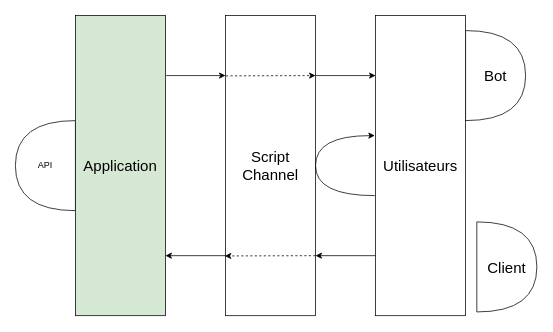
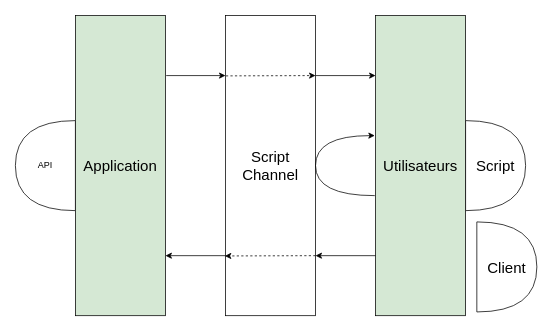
  <mxCell id="0" />
  <mxCell id="1" parent="0" />
  <mxCell id="2" value="&lt;font style=&quot;font-size: 20px&quot;&gt;Application&lt;/font&gt;" style="rounded=0;whiteSpace=wrap;html=1;fillColor=#d5e8d4;" parent="1" vertex="1"><mxGeometry x="100" y="20" width="120" height="400" as="geometry" /></mxCell>
  <mxCell id="3" value="&lt;font style=&quot;font-size: 20px&quot;&gt;Script Channel&lt;/font&gt;" style="rounded=0;whiteSpace=wrap;html=1;" parent="1" vertex="1"><mxGeometry x="300" y="20" width="120" height="400" as="geometry" /></mxCell>
- <mxCell id="4" value="&lt;font style=&quot;font-size: 20px&quot;&gt;Utilisateurs&lt;/font&gt;" style="rounded=0;whiteSpace=wrap;html=1;" parent="1" vertex="1"><mxGeometry x="500" y="20" width="120" height="400" as="geometry" /></mxCell>
+ <mxCell id="4" value="&lt;font style=&quot;font-size: 20px&quot;&gt;Utilisateurs&lt;/font&gt;" style="rounded=0;whiteSpace=wrap;html=1;fillColor=#d5e8d4;" parent="1" vertex="1"><mxGeometry x="500" y="20" width="120" height="400" as="geometry" /></mxCell>
  <mxCell id="5" value="" style="endArrow=classic;html=1;" parent="1" edge="1"><mxGeometry width="50" height="50" relative="1" as="geometry"><mxPoint x="221" y="100" as="sourcePoint" /><mxPoint x="300" y="100" as="targetPoint" /></mxGeometry></mxCell>
  <mxCell id="6" value="" style="endArrow=classic;html=1;" parent="1" edge="1"><mxGeometry width="50" height="50" relative="1" as="geometry"><mxPoint x="300" y="340" as="sourcePoint" /><mxPoint x="220" y="340" as="targetPoint" /></mxGeometry></mxCell>
  <mxCell id="7" value="" style="endArrow=classic;html=1;" parent="1" edge="1"><mxGeometry width="50" height="50" relative="1" as="geometry"><mxPoint x="420" y="100" as="sourcePoint" /><mxPoint x="500" y="100" as="targetPoint" /></mxGeometry></mxCell>
  <mxCell id="8" value="" style="endArrow=classic;html=1;" parent="1" edge="1"><mxGeometry width="50" height="50" relative="1" as="geometry"><mxPoint x="500" y="340" as="sourcePoint" /><mxPoint x="420" y="340" as="targetPoint" /></mxGeometry></mxCell>
  <mxCell id="9" value="" style="endArrow=classic;html=1;dashed=1;exitX=0.005;exitY=0.201;exitDx=0;exitDy=0;exitPerimeter=0;" parent="1" source="3" edge="1"><mxGeometry width="50" height="50" relative="1" as="geometry"><mxPoint x="330" y="100" as="sourcePoint" /><mxPoint x="420" y="100" as="targetPoint" /></mxGeometry></mxCell>
  <mxCell id="10" value="" style="endArrow=classic;html=1;dashed=1;entryX=-0.007;entryY=0.801;entryDx=0;entryDy=0;entryPerimeter=0;" parent="1" target="3" edge="1"><mxGeometry width="50" height="50" relative="1" as="geometry"><mxPoint x="420" y="340" as="sourcePoint" /><mxPoint x="330" y="340" as="targetPoint" /></mxGeometry></mxCell>
- <mxCell id="11" value="&lt;font style=&quot;font-size: 20px&quot;&gt;Bot&lt;/font&gt;" style="shape=or;whiteSpace=wrap;html=1;" parent="1" vertex="1"><mxGeometry x="620" y="40" width="80" height="120" as="geometry" /></mxCell>
  <mxCell id="12" value="&lt;font style=&quot;font-size: 20px&quot;&gt;Client&lt;/font&gt;" style="shape=or;whiteSpace=wrap;html=1;" parent="1" vertex="1"><mxGeometry x="635" y="295" width="80" height="120" as="geometry" /></mxCell>
  <mxCell id="13" value="API" style="shape=or;whiteSpace=wrap;html=1;rotation=0;flipV=1;flipH=1;" parent="1" vertex="1"><mxGeometry x="20" y="160" width="80" height="120" as="geometry" /></mxCell>
  <mxCell id="14" value="" style="curved=1;endArrow=classic;html=1;" edge="1" parent="1"><mxGeometry width="50" height="50" relative="1" as="geometry"><mxPoint x="499" y="260" as="sourcePoint" /><mxPoint x="499" y="180" as="targetPoint" /><Array as="points"><mxPoint x="499" y="260" /><mxPoint x="420" y="260" /><mxPoint x="420" y="180" /></Array></mxGeometry></mxCell>
+ <mxCell id="15" value="&lt;font style=&quot;font-size: 20px&quot;&gt;Script&lt;/font&gt;" style="shape=or;whiteSpace=wrap;html=1;" vertex="1" parent="1"><mxGeometry x="620" y="160" width="80" height="120" as="geometry" /></mxCell>
